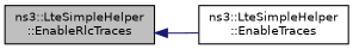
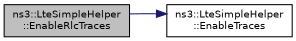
  digraph {
    rankdir=LR
    node [color=black fontname=Helvetica fontsize=10 shape=record style=filled]
    n1 [fillcolor=grey75 fontcolor=black height=0.2 label="ns3::LteSimpleHelper\l::EnableRlcTraces" width=0.4]
    n2 [fillcolor=white height=0.2 label="ns3::LteSimpleHelper\l::EnableTraces" width=0.4]
-   n1 -> n2 [color=midnightblue dir=back fontname=Helvetica fontsize=10 labelfontname=Helvetica labelfontsize=10 style=solid]
+   n2 -> n1 [color=midnightblue dir=back fontname=Helvetica fontsize=10 labelfontname=Helvetica labelfontsize=10 style=solid]
  }
